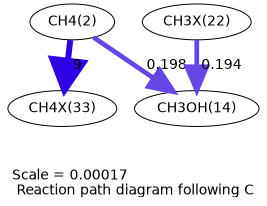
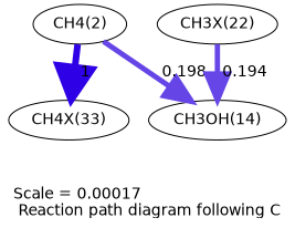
  digraph {
    fontname=Helvetica
    label="Scale = 0.00017\l Reaction path diagram following C"
    node [fontname=Helvetica]
    edge [fontname=Helvetica]
    n1 [label="CH4(2)"]
    n2 [label="CH4X(33)"]
    n3 [label="CH3OH(14)"]
    n4 [label="CH3X(22)"]
-   n1 -> n2 [arrowsize=3 color="0.7, 1.5, 0.9" label=" 9" penwidth=6]
+   n1 -> n2 [arrowsize=3 color="0.7, 1.5, 0.9" label=" 1" penwidth=6]
    n1 -> n3 [arrowsize=2.39 color="0.7, 0.698, 0.9" label=" 0.198" penwidth=4.78]
    n4 -> n3 [arrowsize=2.38 color="0.7, 0.694, 0.9" label=" 0.194" penwidth=4.76]
  }
